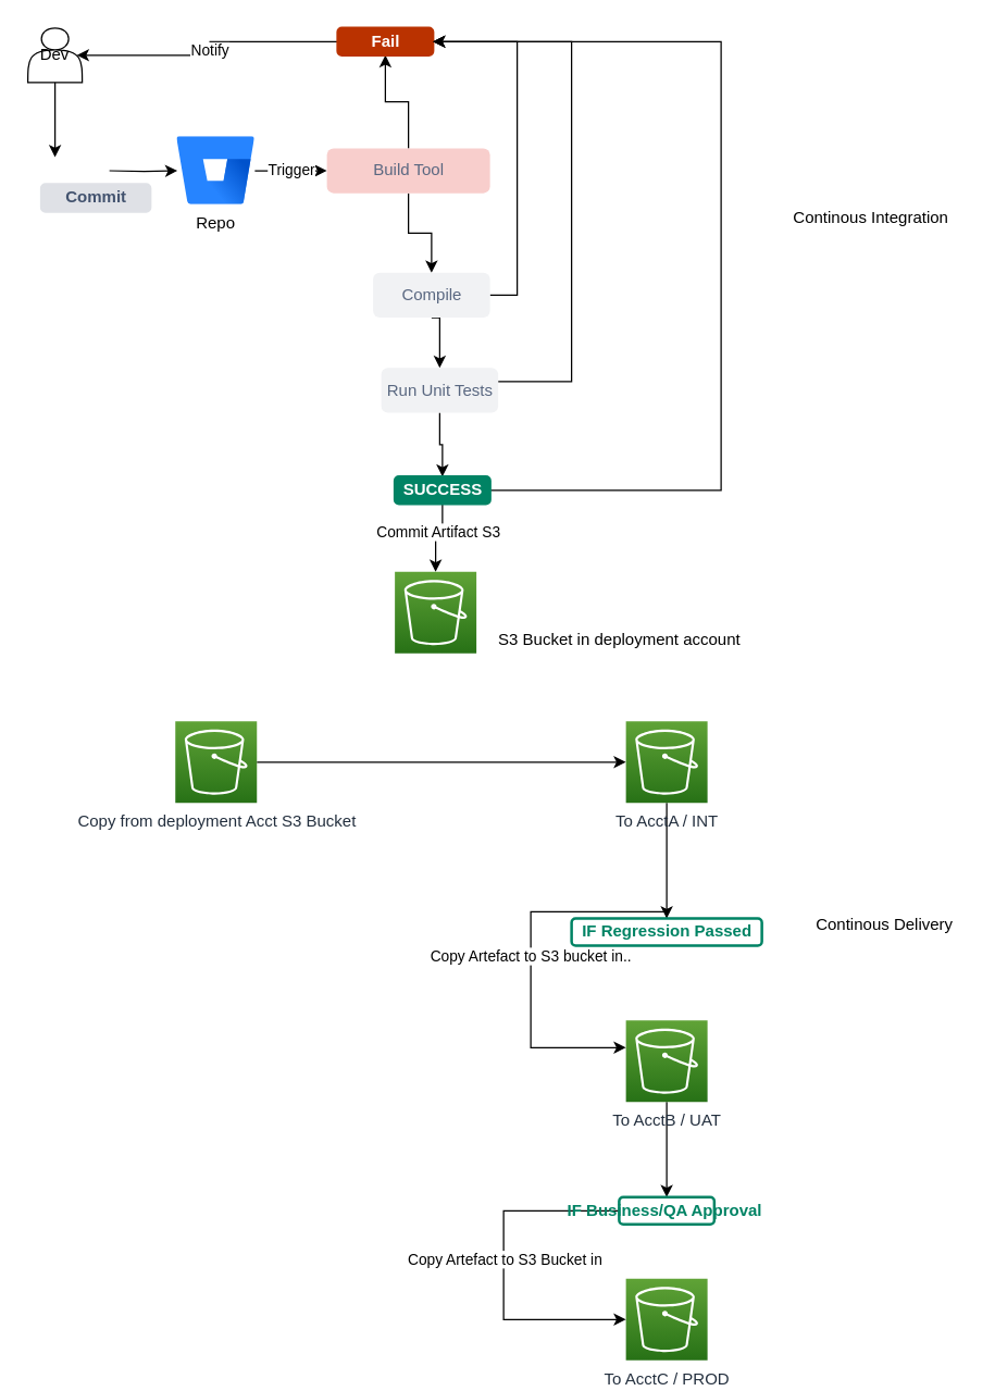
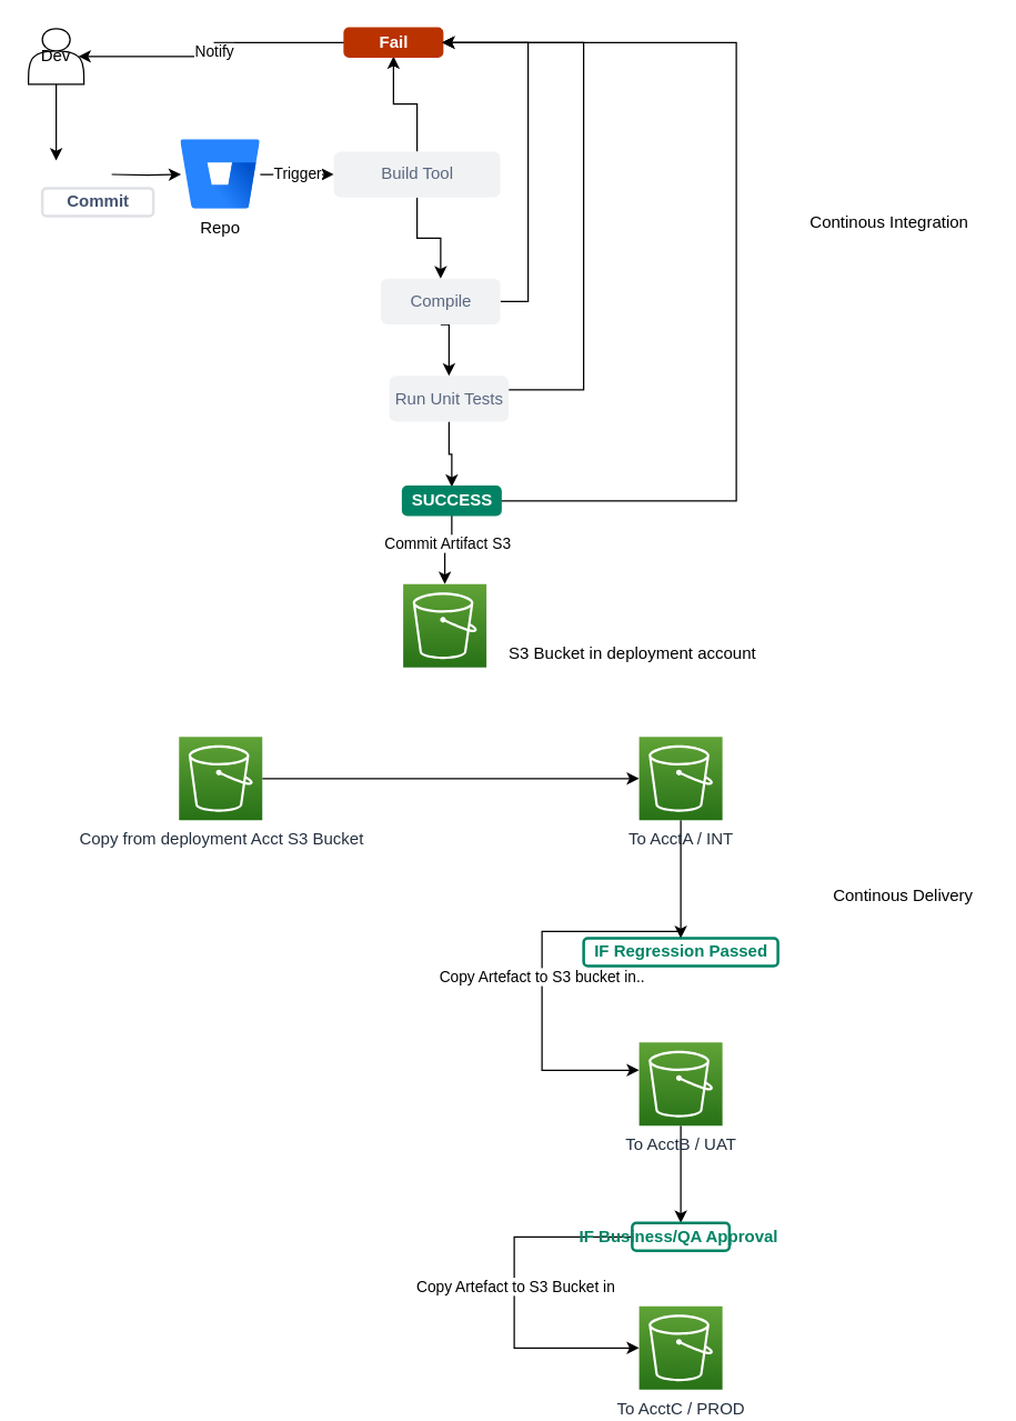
  <mxCell id="0" />
  <mxCell id="1" parent="0" />
  <mxCell id="2" value="Trigger" style="edgeStyle=orthogonalEdgeStyle;rounded=0;orthogonalLoop=1;jettySize=auto;html=1;" edge="1" parent="1" source="3" target="10"><mxGeometry relative="1" as="geometry" /></mxCell>
  <mxCell id="3" value="Repo&#10;" style="image;image=img/lib/atlassian/Bitbucket_Logo.svg;" vertex="1" parent="1"><mxGeometry x="130" y="100" width="57" height="50" as="geometry" /></mxCell>
  <mxCell id="4" style="edgeStyle=orthogonalEdgeStyle;rounded=0;orthogonalLoop=1;jettySize=auto;html=1;" edge="1" parent="1" target="3"><mxGeometry relative="1" as="geometry"><mxPoint x="80" y="125" as="sourcePoint" /></mxGeometry></mxCell>
- <mxCell id="5" value="Commit" style="dashed=0;html=1;rounded=1;fillColor=#DFE1E6;strokeColor=#DFE1E6;fontSize=12;align=center;fontStyle=1;strokeWidth=2;fontColor=#42526E" vertex="1" parent="1"><mxGeometry x="30" y="135" width="80" height="20" as="geometry" /></mxCell>
+ <mxCell id="5" value="Commit" style="dashed=0;html=1;rounded=1;fillColor=#ffffff;strokeColor=#DFE1E6;fontSize=12;align=center;fontStyle=1;strokeWidth=2;fontColor=#42526E;" vertex="1" parent="1"><mxGeometry x="30" y="135" width="80" height="20" as="geometry" /></mxCell>
  <mxCell id="6" style="edgeStyle=orthogonalEdgeStyle;rounded=0;orthogonalLoop=1;jettySize=auto;html=1;entryX=0.5;entryY=0;entryDx=0;entryDy=0;" edge="1" parent="1" source="7"><mxGeometry relative="1" as="geometry"><mxPoint x="40" y="115" as="targetPoint" /></mxGeometry></mxCell>
  <mxCell id="7" value="Dev" style="shape=actor;whiteSpace=wrap;html=1;" vertex="1" parent="1"><mxGeometry x="20" y="20" width="40" height="40" as="geometry" /></mxCell>
  <mxCell id="8" style="edgeStyle=orthogonalEdgeStyle;rounded=0;orthogonalLoop=1;jettySize=auto;html=1;" edge="1" parent="1" source="10" target="12"><mxGeometry relative="1" as="geometry" /></mxCell>
  <mxCell id="9" style="edgeStyle=orthogonalEdgeStyle;rounded=0;orthogonalLoop=1;jettySize=auto;html=1;exitX=0.5;exitY=1;exitDx=0;exitDy=0;" edge="1" parent="1" source="10" target="15"><mxGeometry relative="1" as="geometry" /></mxCell>
- <mxCell id="10" value="Build Tool" style="rounded=1;fillColor=#f8cecc;strokeColor=none;html=1;fontColor=#596780;align=center;verticalAlign=middle;fontStyle=0;fontSize=12;" vertex="1" parent="1"><mxGeometry x="240" y="108.5" width="120" height="33" as="geometry" /></mxCell>
+ <mxCell id="10" value="Build Tool" style="rounded=1;fillColor=#F1F2F4;strokeColor=none;html=1;fontColor=#596780;align=center;verticalAlign=middle;fontStyle=0;fontSize=12" vertex="1" parent="1"><mxGeometry x="240" y="108.5" width="120" height="33" as="geometry" /></mxCell>
  <mxCell id="11" value="Notify" style="edgeStyle=orthogonalEdgeStyle;rounded=0;orthogonalLoop=1;jettySize=auto;html=1;entryX=0.9;entryY=0.5;entryDx=0;entryDy=0;entryPerimeter=0;" edge="1" parent="1" source="12" target="7"><mxGeometry relative="1" as="geometry" /></mxCell>
  <mxCell id="12" value="Fail&lt;br&gt;" style="dashed=0;html=1;rounded=1;fillColor=#BA3200;strokeColor=#BA3200;fontSize=12;align=center;fontStyle=1;strokeWidth=2;fontColor=#ffffff" vertex="1" parent="1"><mxGeometry x="248" y="20" width="70" height="20" as="geometry" /></mxCell>
  <mxCell id="13" style="edgeStyle=orthogonalEdgeStyle;rounded=0;orthogonalLoop=1;jettySize=auto;html=1;exitX=1;exitY=0.5;exitDx=0;exitDy=0;entryX=1;entryY=0.5;entryDx=0;entryDy=0;" edge="1" parent="1" source="15" target="12"><mxGeometry relative="1" as="geometry" /></mxCell>
  <mxCell id="14" style="edgeStyle=orthogonalEdgeStyle;rounded=0;orthogonalLoop=1;jettySize=auto;html=1;exitX=0.5;exitY=1;exitDx=0;exitDy=0;entryX=0.5;entryY=0;entryDx=0;entryDy=0;" edge="1" parent="1" source="15" target="18"><mxGeometry relative="1" as="geometry" /></mxCell>
  <mxCell id="15" value="Compile" style="rounded=1;fillColor=#F1F2F4;strokeColor=none;html=1;fontColor=#596780;align=center;verticalAlign=middle;fontStyle=0;fontSize=12" vertex="1" parent="1"><mxGeometry x="274" y="200" width="86" height="33" as="geometry" /></mxCell>
  <mxCell id="16" style="edgeStyle=orthogonalEdgeStyle;rounded=0;orthogonalLoop=1;jettySize=auto;html=1;entryX=1;entryY=0.5;entryDx=0;entryDy=0;" edge="1" parent="1" source="18" target="12"><mxGeometry relative="1" as="geometry"><Array as="points"><mxPoint x="420" y="280" /><mxPoint x="420" y="30" /></Array></mxGeometry></mxCell>
  <mxCell id="17" style="edgeStyle=orthogonalEdgeStyle;rounded=0;orthogonalLoop=1;jettySize=auto;html=1;exitX=0.5;exitY=1;exitDx=0;exitDy=0;" edge="1" parent="1" source="18" target="22"><mxGeometry relative="1" as="geometry" /></mxCell>
  <mxCell id="18" value="Run Unit Tests" style="rounded=1;fillColor=#F1F2F4;strokeColor=none;html=1;fontColor=#596780;align=center;verticalAlign=middle;fontStyle=0;fontSize=12" vertex="1" parent="1"><mxGeometry x="280" y="270" width="86" height="33" as="geometry" /></mxCell>
  <mxCell id="19" style="edgeStyle=orthogonalEdgeStyle;rounded=0;orthogonalLoop=1;jettySize=auto;html=1;entryX=1;entryY=0.5;entryDx=0;entryDy=0;" edge="1" parent="1" source="22" target="12"><mxGeometry relative="1" as="geometry"><Array as="points"><mxPoint x="530" y="360" /><mxPoint x="530" y="30" /></Array></mxGeometry></mxCell>
  <mxCell id="20" style="edgeStyle=orthogonalEdgeStyle;rounded=0;orthogonalLoop=1;jettySize=auto;html=1;" edge="1" parent="1" source="22" target="23"><mxGeometry relative="1" as="geometry" /></mxCell>
  <mxCell id="21" value="Commit Artifact S3" style="edgeLabel;html=1;align=center;verticalAlign=middle;resizable=0;points=[];" vertex="1" connectable="0" parent="20"><mxGeometry x="-0.259" y="-4" relative="1" as="geometry"><mxPoint as="offset" /></mxGeometry></mxCell>
  <mxCell id="22" value="SUCCESS" style="dashed=0;html=1;rounded=1;fillColor=#008364;strokeColor=#008364;fontSize=12;align=center;fontStyle=1;strokeWidth=2;fontColor=#ffffff" vertex="1" parent="1"><mxGeometry x="290" y="350" width="70" height="20" as="geometry" /></mxCell>
  <mxCell id="23" value="" style="outlineConnect=0;fontColor=#232F3E;gradientColor=#60A337;gradientDirection=north;fillColor=#277116;strokeColor=#ffffff;dashed=0;verticalLabelPosition=bottom;verticalAlign=top;align=center;html=1;fontSize=12;fontStyle=0;aspect=fixed;shape=mxgraph.aws4.resourceIcon;resIcon=mxgraph.aws4.s3;" vertex="1" parent="1"><mxGeometry x="290" y="420" width="60" height="60" as="geometry" /></mxCell>
  <mxCell id="24" value="S3 Bucket in deployment account" style="text;html=1;align=center;verticalAlign=middle;resizable=0;points=[];autosize=1;" vertex="1" parent="1"><mxGeometry x="360" y="460" width="190" height="20" as="geometry" /></mxCell>
  <mxCell id="25" value="Continous Integration" style="text;html=1;align=center;verticalAlign=middle;resizable=0;points=[];autosize=1;" vertex="1" parent="1"><mxGeometry x="575" y="150" width="130" height="20" as="geometry" /></mxCell>
  <mxCell id="26" style="edgeStyle=orthogonalEdgeStyle;rounded=0;orthogonalLoop=1;jettySize=auto;html=1;" edge="1" parent="1" source="27" target="29"><mxGeometry relative="1" as="geometry"><Array as="points"><mxPoint x="320" y="560" /></Array></mxGeometry></mxCell>
  <mxCell id="27" value="Copy from deployment Acct S3 Bucket" style="outlineConnect=0;fontColor=#232F3E;gradientColor=#60A337;gradientDirection=north;fillColor=#277116;strokeColor=#ffffff;dashed=0;verticalLabelPosition=bottom;verticalAlign=top;align=center;html=1;fontSize=12;fontStyle=0;aspect=fixed;shape=mxgraph.aws4.resourceIcon;resIcon=mxgraph.aws4.s3;" vertex="1" parent="1"><mxGeometry x="128.5" y="530" width="60" height="60" as="geometry" /></mxCell>
  <mxCell id="28" style="edgeStyle=orthogonalEdgeStyle;rounded=0;orthogonalLoop=1;jettySize=auto;html=1;entryX=0.5;entryY=0;entryDx=0;entryDy=0;" edge="1" parent="1" source="29" target="34"><mxGeometry relative="1" as="geometry" /></mxCell>
  <mxCell id="29" value="To AcctA / INT" style="outlineConnect=0;fontColor=#232F3E;gradientColor=#60A337;gradientDirection=north;fillColor=#277116;strokeColor=#ffffff;dashed=0;verticalLabelPosition=bottom;verticalAlign=top;align=center;html=1;fontSize=12;fontStyle=0;aspect=fixed;shape=mxgraph.aws4.resourceIcon;resIcon=mxgraph.aws4.s3;" vertex="1" parent="1"><mxGeometry x="460" y="530" width="60" height="60" as="geometry" /></mxCell>
  <mxCell id="30" style="edgeStyle=orthogonalEdgeStyle;rounded=0;orthogonalLoop=1;jettySize=auto;html=1;entryX=0.5;entryY=0;entryDx=0;entryDy=0;" edge="1" parent="1" source="31" target="37"><mxGeometry relative="1" as="geometry" /></mxCell>
  <mxCell id="31" value="To AcctB / UAT" style="outlineConnect=0;fontColor=#232F3E;gradientColor=#60A337;gradientDirection=north;fillColor=#277116;strokeColor=#ffffff;dashed=0;verticalLabelPosition=bottom;verticalAlign=top;align=center;html=1;fontSize=12;fontStyle=0;aspect=fixed;shape=mxgraph.aws4.resourceIcon;resIcon=mxgraph.aws4.s3;" vertex="1" parent="1"><mxGeometry x="460" y="750" width="60" height="60" as="geometry" /></mxCell>
  <mxCell id="32" value="To AcctC / PROD" style="outlineConnect=0;fontColor=#232F3E;gradientColor=#60A337;gradientDirection=north;fillColor=#277116;strokeColor=#ffffff;dashed=0;verticalLabelPosition=bottom;verticalAlign=top;align=center;html=1;fontSize=12;fontStyle=0;aspect=fixed;shape=mxgraph.aws4.resourceIcon;resIcon=mxgraph.aws4.s3;" vertex="1" parent="1"><mxGeometry x="460" y="940" width="60" height="60" as="geometry" /></mxCell>
  <mxCell id="33" value="Copy Artefact to S3 bucket in.." style="edgeStyle=orthogonalEdgeStyle;rounded=0;orthogonalLoop=1;jettySize=auto;html=1;" edge="1" parent="1" source="34" target="31"><mxGeometry relative="1" as="geometry"><Array as="points"><mxPoint x="390" y="670" /><mxPoint x="390" y="770" /></Array></mxGeometry></mxCell>
  <mxCell id="34" value="IF Regression Passed&lt;br&gt;" style="dashed=0;html=1;rounded=1;strokeColor=#008364;fontSize=12;align=center;fontStyle=1;strokeWidth=2;fontColor=#008364" vertex="1" parent="1"><mxGeometry x="420" y="675" width="140" height="20" as="geometry" /></mxCell>
  <mxCell id="35" style="edgeStyle=orthogonalEdgeStyle;rounded=0;orthogonalLoop=1;jettySize=auto;html=1;" edge="1" parent="1" source="37" target="32"><mxGeometry relative="1" as="geometry"><Array as="points"><mxPoint x="370" y="890" /><mxPoint x="370" y="970" /></Array></mxGeometry></mxCell>
  <mxCell id="36" value="Copy Artefact to S3 Bucket in" style="edgeLabel;html=1;align=center;verticalAlign=middle;resizable=0;points=[];" vertex="1" connectable="0" parent="35"><mxGeometry x="-0.059" relative="1" as="geometry"><mxPoint as="offset" /></mxGeometry></mxCell>
  <mxCell id="37" value="IF Business/QA Approval&amp;nbsp;" style="dashed=0;html=1;rounded=1;strokeColor=#008364;fontSize=12;align=center;fontStyle=1;strokeWidth=2;fontColor=#008364" vertex="1" parent="1"><mxGeometry x="455" y="880" width="70" height="20" as="geometry" /></mxCell>
- <mxCell id="38" value="Continous Delivery" style="text;html=1;align=center;verticalAlign=middle;resizable=0;points=[];autosize=1;" vertex="1" parent="1"><mxGeometry x="590" y="670" width="120" height="20" as="geometry" /></mxCell>
+ <mxCell id="38" value="Continous Delivery" style="text;html=1;align=center;verticalAlign=middle;resizable=0;points=[];autosize=1;" vertex="1" parent="1"><mxGeometry x="590" y="635" width="120" height="20" as="geometry" /></mxCell>
